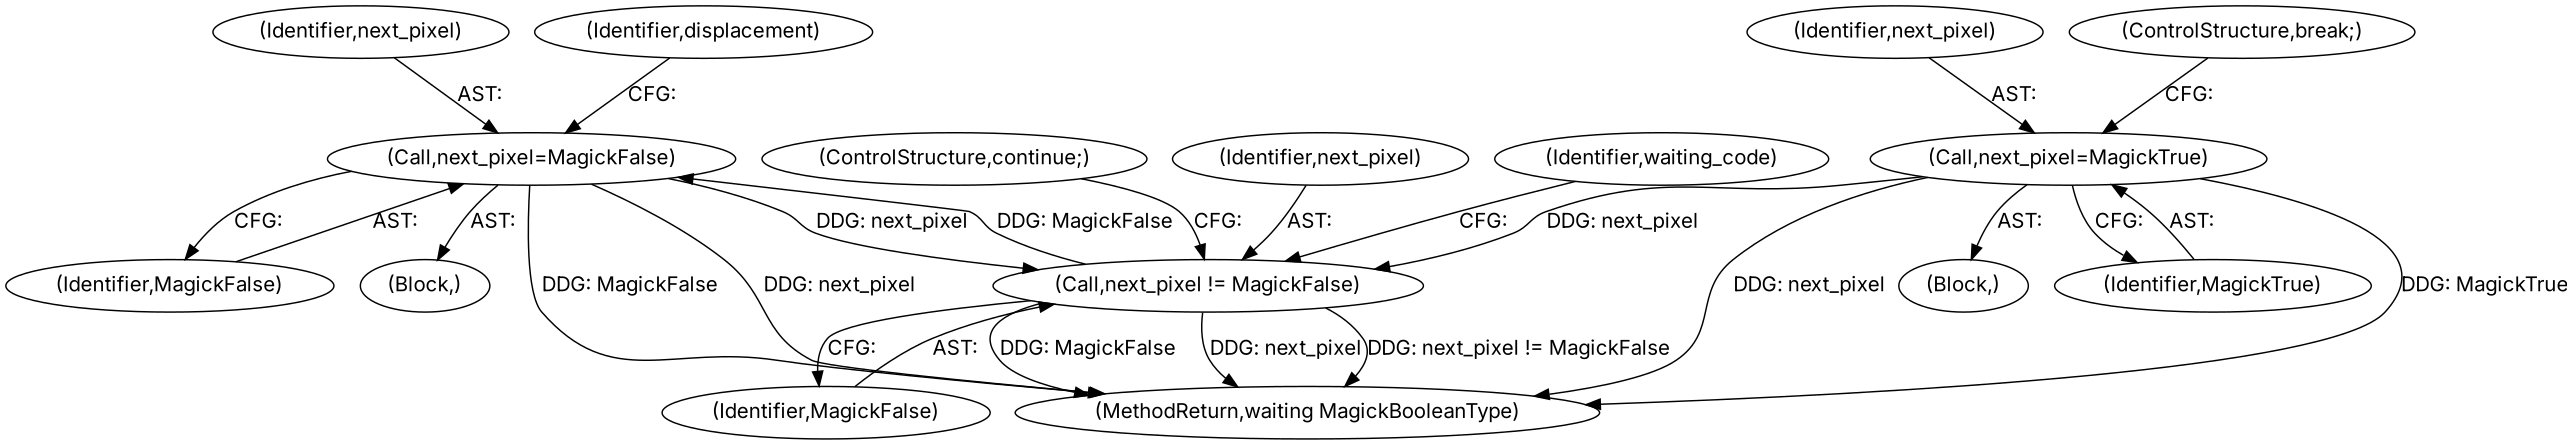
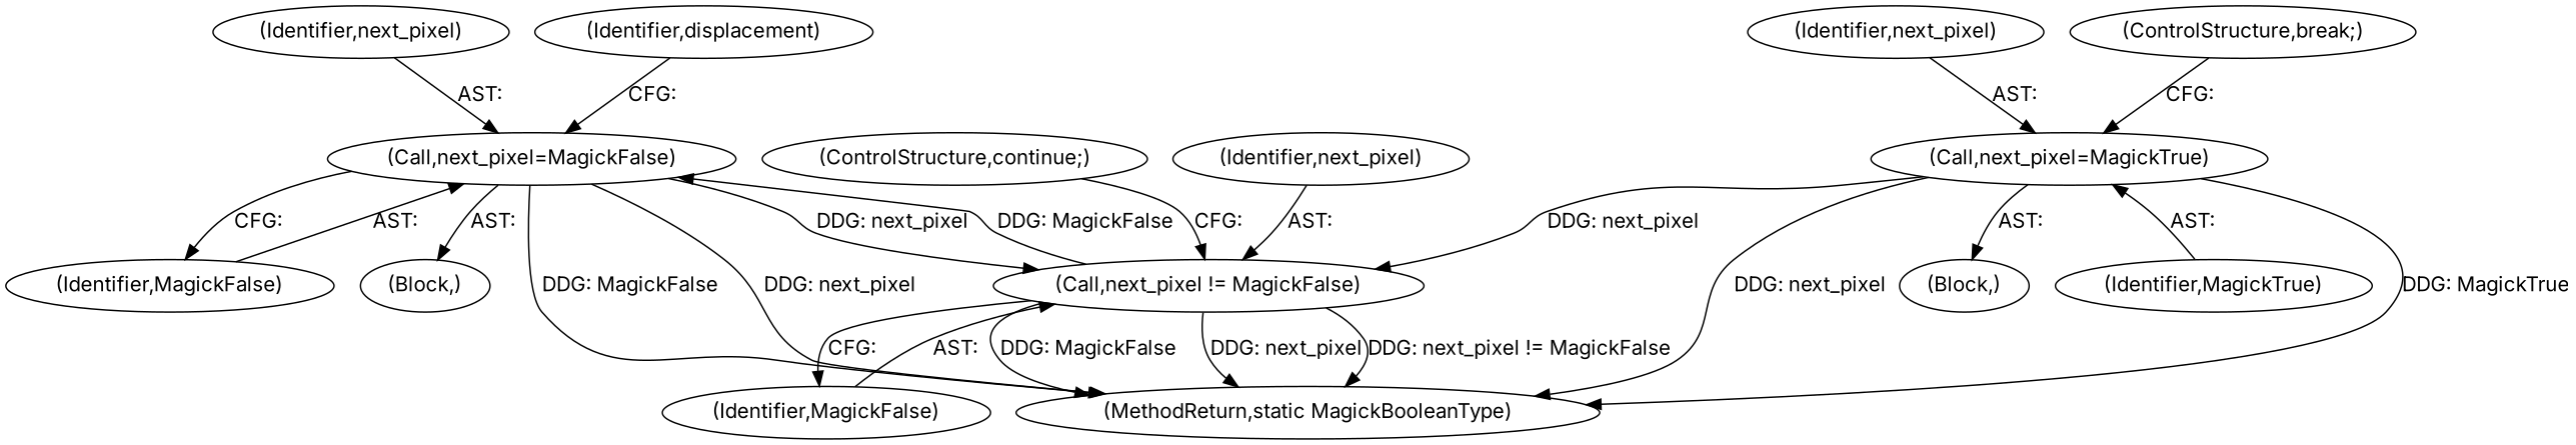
  digraph {
    fontname=Inter
    node [fontname=Inter]
    edge [fontname=Inter]
    n1 [label="(Call,next_pixel=MagickFalse)"]
    n2 [label="(Call,next_pixel != MagickFalse)"]
-   n3 [label="(MethodReturn,waiting MagickBooleanType)"]
+   n3 [label="(MethodReturn,static MagickBooleanType)"]
    n4 [label="(Identifier,MagickFalse)"]
    n5 [label="(Block,)"]
    n6 [label="(Identifier,MagickFalse)"]
    n7 [label="(Call,next_pixel=MagickTrue)"]
    n8 [label="(Block,)"]
    n9 [label="(Identifier,MagickTrue)"]
    n10 [label="(Identifier,next_pixel)"]
    n11 [label="(ControlStructure,continue;)"]
    n12 [label="(Identifier,next_pixel)"]
    n13 [label="(Identifier,displacement)"]
    n14 [label="(Identifier,next_pixel)"]
    n15 [label="(ControlStructure,break;)"]
-   n16 [label="(Identifier,waiting_code)"]
    n1 -> n2 [label="DDG: next_pixel"]
    n1 -> n3 [label="DDG: next_pixel"]
    n1 -> n3 [label="DDG: MagickFalse"]
    n1 -> n4 [label="CFG: "]
    n1 -> n5 [label="AST: "]
    n2 -> n1 [label="DDG: MagickFalse"]
    n2 -> n3 [label="DDG: MagickFalse"]
    n2 -> n3 [label="DDG: next_pixel"]
    n2 -> n3 [label="DDG: next_pixel != MagickFalse"]
    n2 -> n6 [label="CFG: "]
    n4 -> n1 [label="AST: "]
    n6 -> n2 [label="AST: "]
    n7 -> n2 [label="DDG: next_pixel"]
    n7 -> n3 [label="DDG: MagickTrue"]
    n7 -> n3 [label="DDG: next_pixel"]
    n7 -> n8 [label="AST: "]
-   n7 -> n9 [label="CFG: "]
    n9 -> n7 [label="AST: "]
    n10 -> n7 [label="AST: "]
    n11 -> n2 [label="CFG: "]
    n12 -> n1 [label="AST: "]
    n13 -> n1 [label="CFG: "]
    n14 -> n2 [label="AST: "]
    n15 -> n7 [label="CFG: "]
-   n16 -> n2 [label="CFG: "]
  }
